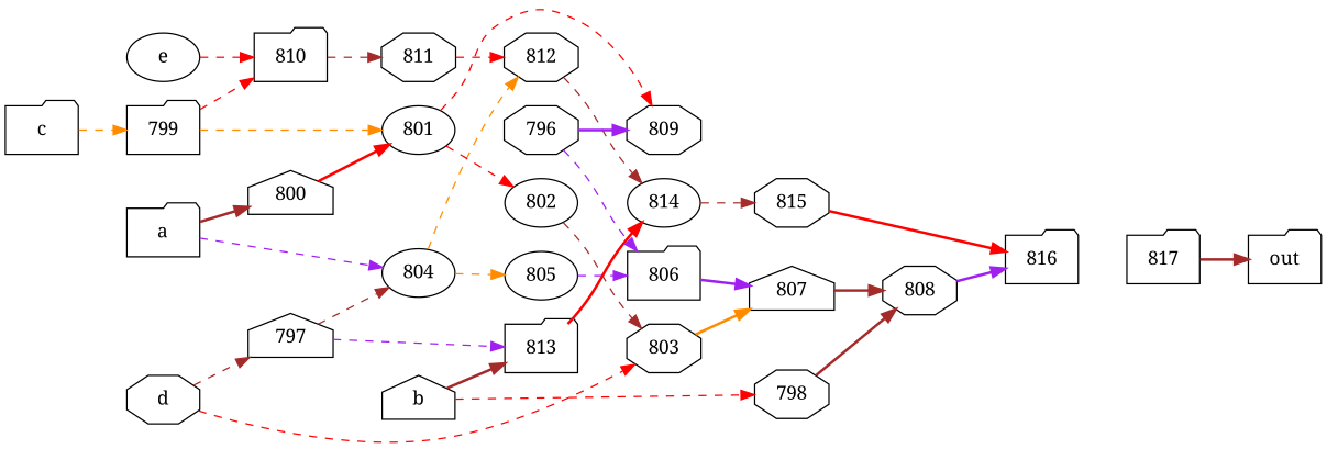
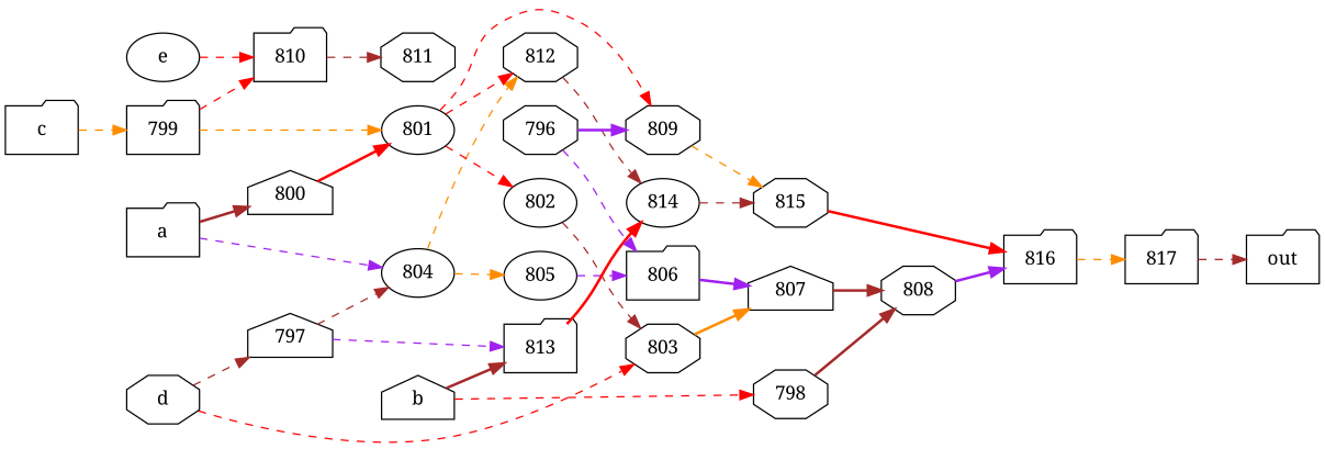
  strict digraph {
    fontname="Noto Serif"
    rankdir=LR
    node [fontname="Noto Serif" shape=folder]
    edge [color=brown fontname="Noto Serif" style=dashed]
    817
    out
    800 [shape=house]
    a
    804 [shape=ellipse]
    801 [shape=ellipse]
    805 [shape=ellipse]
    812 [shape=octagon]
    809 [shape=octagon]
    802 [shape=ellipse]
    806
    814 [shape=ellipse]
    815 [shape=octagon]
    803 [shape=octagon]
    807 [shape=house]
    816
    808 [shape=octagon]
    b [shape=house]
    798 [shape=octagon]
    813
    c
    799
    810
    811 [shape=octagon]
    d [shape=octagon]
    797 [shape=house]
    e [shape=ellipse]
    796 [shape=octagon]
-   817 -> out [style=bold]
+   817 -> out
    800 -> 801 [color=red style=bold]
    a -> 800 [style=bold]
    a -> 804 [color=purple]
    804 -> 805 [color=darkorange]
    804 -> 812 [color=darkorange]
    801 -> 809 [color=red]
    801 -> 802 [color=red]
    805 -> 806 [color=purple]
    812 -> 814
+   809 -> 815 [color=darkorange]
    802 -> 803
    806 -> 807 [color=purple style=bold]
    814 -> 815
    815 -> 816 [color=red style=bold]
    803 -> 807 [color=darkorange style=bold]
    807 -> 808 [style=bold]
+   816 -> 817 [color=darkorange]
    808 -> 816 [color=purple style=bold]
    b -> 798 [color=red]
    b -> 813 [style=bold]
    798 -> 808 [style=bold]
    813 -> 814 [color=red style=bold]
    c -> 799 [color=darkorange]
    799 -> 801 [color=darkorange]
    799 -> 810 [color=red]
    810 -> 811
-   811 -> 812 [color=red]
+   801 -> 812 [color=red]
    d -> 803 [color=red]
    d -> 797
    797 -> 804
    797 -> 813 [color=purple]
    e -> 810 [color=red]
    796 -> 809 [color=purple style=bold]
    796 -> 806 [color=purple]
  }
